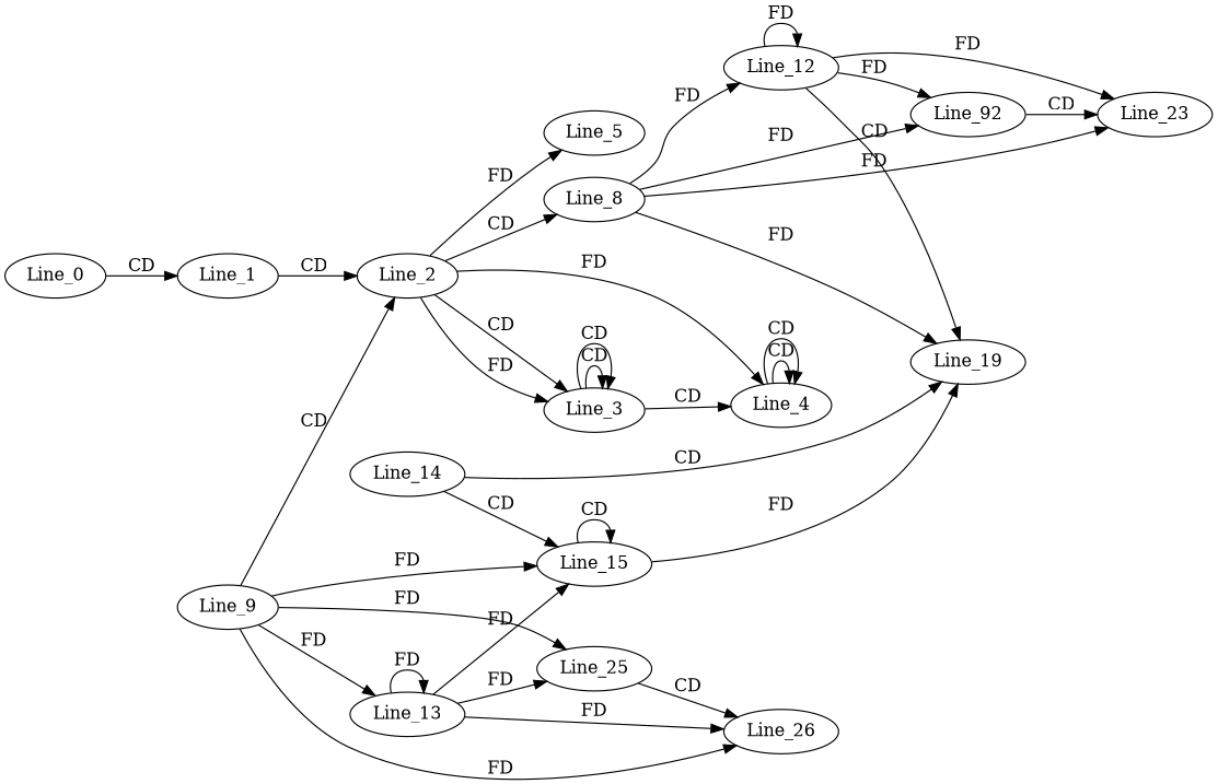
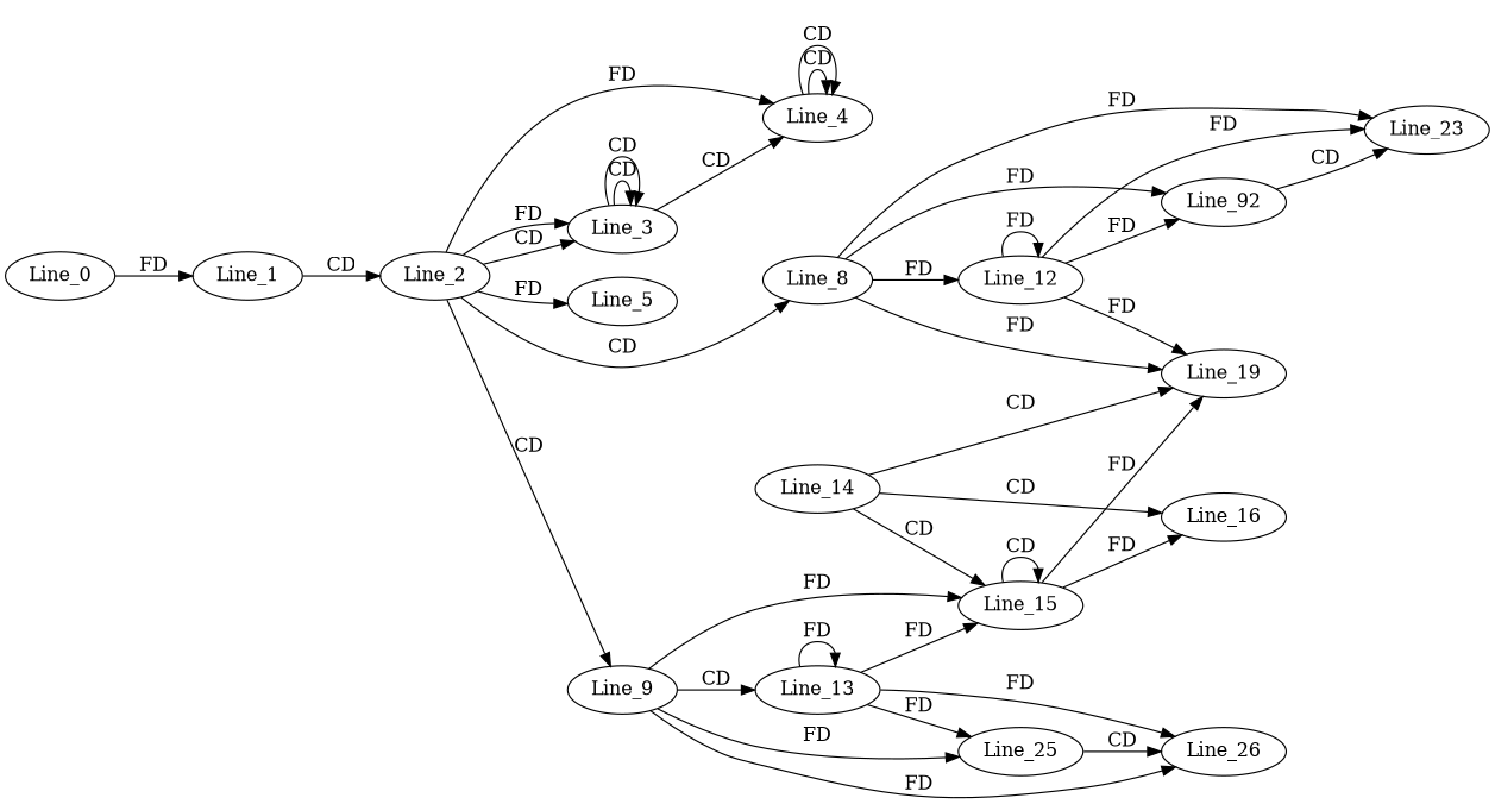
  digraph {
    rankdir=LR
    Line_0
    Line_1
    Line_2
    Line_3
    Line_4
    Line_5
    Line_8
    Line_9
    Line_12
    Line_19
    n11 [label=Line_92]
    Line_23
    Line_13
    Line_15
    Line_25
    Line_26
+   Line_16
    Line_14
-   Line_0 -> Line_1 [label=CD]
+   Line_0 -> Line_1 [label=FD]
    Line_1 -> Line_2 [label=CD]
    Line_2 -> Line_3 [label=CD]
    Line_2 -> Line_3 [label=FD]
    Line_2 -> Line_4 [label=FD]
    Line_2 -> Line_5 [label=FD]
    Line_2 -> Line_8 [label=CD]
-   Line_9 -> Line_2 [label=CD]
+   Line_2 -> Line_9 [label=CD]
    Line_3 -> Line_3 [label=CD]
    Line_3 -> Line_3 [label=CD]
    Line_3 -> Line_4 [label=CD]
    Line_4 -> Line_4 [label=CD]
    Line_4 -> Line_4 [label=CD]
    Line_8 -> Line_12 [label=FD]
    Line_8 -> Line_19 [label=FD]
    Line_8 -> n11 [label=FD]
    Line_8 -> Line_23 [label=FD]
-   Line_9 -> Line_13 [label=FD]
+   Line_9 -> Line_13 [label=CD]
    Line_9 -> Line_15 [label=FD]
    Line_9 -> Line_25 [label=FD]
    Line_9 -> Line_26 [label=FD]
    Line_12 -> Line_12 [label=FD]
-   Line_12 -> Line_19 [label=CD]
+   Line_12 -> Line_19 [label=FD]
    Line_12 -> n11 [label=FD]
    Line_12 -> Line_23 [label=FD]
    n11 -> Line_23 [label=CD]
    Line_13 -> Line_13 [label=FD]
    Line_13 -> Line_15 [label=FD]
    Line_13 -> Line_25 [label=FD]
    Line_13 -> Line_26 [label=FD]
    Line_15 -> Line_19 [label=FD]
    Line_15 -> Line_15 [label=CD]
+   Line_15 -> Line_16 [label=FD]
    Line_25 -> Line_26 [label=CD]
    Line_14 -> Line_19 [label=CD]
    Line_14 -> Line_15 [label=CD]
+   Line_14 -> Line_16 [label=CD]
  }
